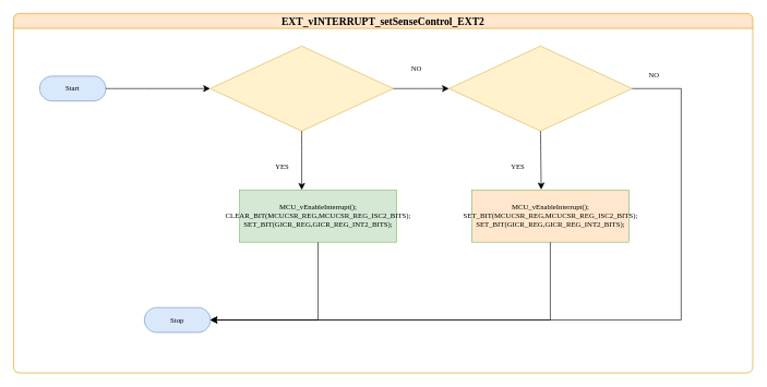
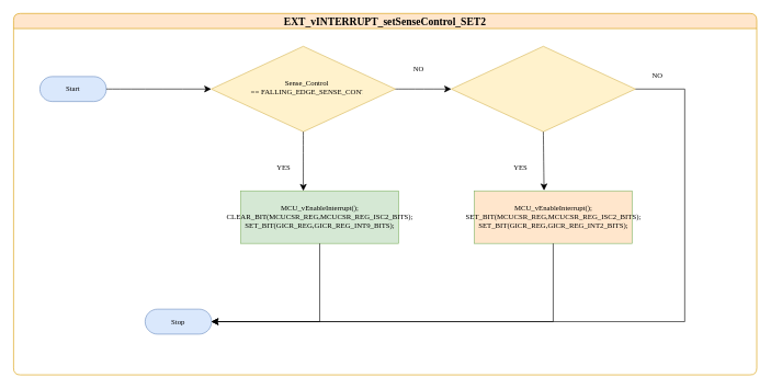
  <mxCell id="0" />
  <mxCell id="1" parent="0" />
  <mxCell id="2" value="&lt;div style=&quot;font-size: 1px&quot;&gt;&lt;font style=&quot;font-size: 11.29px; direction: ltr; letter-spacing: 0px; line-height: 120%; opacity: 1;&quot;&gt;Start&lt;/font&gt;&lt;/div&gt;" style="verticalAlign=middle;align=center;overflow=width;vsdxID=30;fillColor=#dae8fc;shape=stencil(tVLREoIgEPwaHnEQxsl3s/9gEpSJwDko7e+DsEkze2l627vdu5uFRaxyHe8FosR5sCcxqMZ3iO0Rpcp0ApQPCLEasUpaEC3Yi2lS3fOojOhsr3HDmObyMtsVcYqS29Qh5FEfklwrM5OXeUa/yjkcAwfr7TDpiyTfXvjkMR+Vw2A998qaBac5tAKHU1hq3i4oNwjRr9ofvayt/+Rk+yX/4iWA159KpXWKxJx/z0Bopfyw+g4=);strokeColor=#6c8ebf;spacingTop=-1;spacingBottom=-1;spacingLeft=-1;spacingRight=-1;points=[[0.5,1,0],[0.5,0,0],[0,0.5,0],[1,0.5,0]];labelBackgroundColor=none;rounded=1;html=1;whiteSpace=wrap;fontFamily=Calibri;" vertex="1" parent="1"><mxGeometry x="60" y="116" width="101" height="38" as="geometry" /></mxCell>
  <mxCell id="3" value="" style="endArrow=classic;html=1;rounded=0;fontSize=12;startSize=8;endSize=8;curved=1;exitX=1;exitY=0.5;exitDx=0;exitDy=0;exitPerimeter=0;entryX=0;entryY=0.5;entryDx=0;entryDy=0;entryPerimeter=0;" edge="1" parent="1" source="2" target="5"><mxGeometry width="50" height="50" relative="1" as="geometry"><mxPoint x="930" y="240" as="sourcePoint" /><mxPoint x="310" y="135" as="targetPoint" /></mxGeometry></mxCell>
- <mxCell id="4" value="EXT_vINTERRUPT_setSenseControl_EXT2&lt;span id=&quot;docs-internal-guid-98234657-7fff-04d9-a120-3d8ea489c442&quot; style=&quot;font-weight:normal;&quot;&gt;&lt;/span&gt;" style="swimlane;whiteSpace=wrap;html=1;rounded=1;fontSize=16;fontFamily=Calibri;fillColor=#ffe6cc;strokeColor=#d79b00;" vertex="1" parent="1"><mxGeometry x="20" y="20" width="1130" height="550" as="geometry"><mxRectangle x="-207" y="152.5" width="134" height="31" as="alternateBounds" /></mxGeometry></mxCell>
+ <mxCell id="4" value="EXT_vINTERRUPT_setSenseControl_SET2&lt;span id=&quot;docs-internal-guid-98234657-7fff-04d9-a120-3d8ea489c442&quot; style=&quot;font-weight:normal;&quot;&gt;&lt;/span&gt;" style="swimlane;whiteSpace=wrap;html=1;rounded=1;fontSize=16;fontFamily=Calibri;fillColor=#ffe6cc;strokeColor=#d79b00;" vertex="1" parent="1"><mxGeometry x="20" y="20" width="1130" height="550" as="geometry"><mxRectangle x="-207" y="152.5" width="134" height="31" as="alternateBounds" /></mxGeometry></mxCell>
  <mxCell id="5" value="" style="vsdxID=219;fillColor=#fff2cc;shape=stencil(UzV2Ls5ILEhVNTIoLinKz04tz0wpyVA1dlE1MsrMy0gtyiwBslSNXVWNndPyi1LTi/JL81Ig/IJEkEoQKze/DGRCBUSfAUiHkUElhGcK4bpBVOZk5iGpNEVVikeloQHZpsK0YlWLz1QgA+HFtMycHEgIIcujBwlQCBKcxq4A);strokeColor=#d6b656;spacingTop=-1;spacingBottom=-1;spacingLeft=-1;spacingRight=-1;points=[[0,0.5,0],[1,0.5,0],[0.5,0,0],[0.5,1,0]];labelBackgroundColor=none;rounded=1;html=1;whiteSpace=wrap;fontFamily=Calibri;fontSize=11.27;" vertex="1" parent="4"><mxGeometry x="300.5" y="50" width="280" height="130" as="geometry" /></mxCell>
- <mxCell id="7" value="&lt;div style=&quot;font-size: 11.27px;&quot;&gt;&lt;div style=&quot;border-color: var(--border-color);&quot;&gt;&lt;div style=&quot;border-color: var(--border-color);&quot;&gt;&lt;font style=&quot;border-color: var(--border-color);&quot;&gt;MCU_vEnableInterrupt();&lt;/font&gt;&lt;/div&gt;&lt;div style=&quot;border-color: var(--border-color);&quot;&gt;&lt;font style=&quot;border-color: var(--border-color);&quot;&gt;CLEAR_BIT(MCUCSR_REG,MCUCSR_REG_ISC2_BITS);&lt;/font&gt;&lt;/div&gt;&lt;div style=&quot;border-color: var(--border-color);&quot;&gt;&lt;font style=&quot;border-color: var(--border-color);&quot;&gt;&lt;span style=&quot;border-color: var(--border-color);&quot;&gt;&lt;/span&gt;SET_BIT(GICR_REG,GICR_REG_INT2_BITS);&lt;/font&gt;&lt;/div&gt;&lt;/div&gt;&lt;/div&gt;" style="rounded=0;whiteSpace=wrap;html=1;fontSize=11.27;fillColor=#d5e8d4;strokeColor=#82b366;fontFamily=Calibri;" vertex="1" parent="4"><mxGeometry x="345.5" y="270" width="240" height="80" as="geometry" /></mxCell>
+ <mxCell id="6" value="&lt;div style=&quot;font-size: 11.27px;&quot;&gt;&lt;font style=&quot;font-size: 11.27px;&quot;&gt;Sense_Control ==&amp;nbsp;FALLING_EDGE_SENSE_CONTROL&lt;/font&gt;&lt;br style=&quot;font-size: 11.27px;&quot;&gt;&lt;/div&gt;" style="text;vsdxID=219;fillColor=none;gradientColor=none;strokeColor=none;spacingTop=-1;spacingBottom=-1;spacingLeft=-1;spacingRight=-1;points=[[0,0.5,0],[1,0.5,0],[0.5,0,0],[0.5,1,0]];labelBackgroundColor=none;rounded=1;html=1;whiteSpace=wrap;verticalAlign=middle;align=center;overflow=width;;html=1;fontColor=#000000;fontFamily=Calibri;fontSize=11.27;" vertex="1" parent="5"><mxGeometry x="60.02" y="16.1" width="169.98" height="93.9" as="geometry" /></mxCell>
+ <mxCell id="7" value="&lt;div style=&quot;font-size: 11.27px;&quot;&gt;&lt;div style=&quot;border-color: var(--border-color);&quot;&gt;&lt;div style=&quot;border-color: var(--border-color);&quot;&gt;&lt;font style=&quot;border-color: var(--border-color);&quot;&gt;MCU_vEnableInterrupt();&lt;/font&gt;&lt;/div&gt;&lt;div style=&quot;border-color: var(--border-color);&quot;&gt;&lt;font style=&quot;border-color: var(--border-color);&quot;&gt;CLEAR_BIT(MCUCSR_REG,MCUCSR_REG_ISC2_BITS);&lt;/font&gt;&lt;/div&gt;&lt;div style=&quot;border-color: var(--border-color);&quot;&gt;&lt;font style=&quot;border-color: var(--border-color);&quot;&gt;&lt;span style=&quot;border-color: var(--border-color);&quot;&gt;&lt;/span&gt;SET_BIT(GICR_REG,GICR_REG_INT9_BITS);&lt;/font&gt;&lt;/div&gt;&lt;/div&gt;&lt;/div&gt;" style="rounded=0;whiteSpace=wrap;html=1;fontSize=11.27;fillColor=#d5e8d4;strokeColor=#82b366;fontFamily=Calibri;" vertex="1" parent="4"><mxGeometry x="345.5" y="270" width="240" height="80" as="geometry" /></mxCell>
  <mxCell id="8" value="" style="endArrow=classic;html=1;rounded=0;fontSize=11.27;startSize=8;endSize=8;curved=1;exitX=0.5;exitY=1;exitDx=0;exitDy=0;exitPerimeter=0;entryX=0.396;entryY=0;entryDx=0;entryDy=0;fontFamily=Calibri;entryPerimeter=0;" edge="1" parent="4" source="5" target="7"><mxGeometry width="50" height="50" relative="1" as="geometry"><mxPoint x="345.5" y="40" as="sourcePoint" /><mxPoint x="395.5" y="-10" as="targetPoint" /></mxGeometry></mxCell>
  <mxCell id="9" value="YES" style="text;html=1;strokeColor=none;fillColor=none;align=center;verticalAlign=middle;whiteSpace=wrap;rounded=0;fontSize=11;fontFamily=Calibri;" vertex="1" parent="4"><mxGeometry x="380.5" y="220" width="60" height="30" as="geometry" /></mxCell>
  <mxCell id="10" value="" style="vsdxID=219;fillColor=#fff2cc;shape=stencil(UzV2Ls5ILEhVNTIoLinKz04tz0wpyVA1dlE1MsrMy0gtyiwBslSNXVWNndPyi1LTi/JL81Ig/IJEkEoQKze/DGRCBUSfAUiHkUElhGcK4bpBVOZk5iGpNEVVikeloQHZpsK0YlWLz1QgA+HFtMycHEgIIcujBwlQCBKcxq4A);strokeColor=#d6b656;spacingTop=-1;spacingBottom=-1;spacingLeft=-1;spacingRight=-1;points=[[0,0.5,0],[1,0.5,0],[0.5,0,0],[0.5,1,0]];labelBackgroundColor=none;rounded=1;html=1;whiteSpace=wrap;fontFamily=Calibri;fontSize=11.27;" vertex="1" parent="4"><mxGeometry x="665.5" y="50" width="280" height="130" as="geometry" /></mxCell>
  <mxCell id="11" value="&lt;div style=&quot;font-size: 11.27px;&quot;&gt;&lt;div style=&quot;border-color: var(--border-color);&quot;&gt;&lt;div style=&quot;border-color: var(--border-color);&quot;&gt;&lt;font style=&quot;border-color: var(--border-color);&quot;&gt;MCU_vEnableInterrupt();&lt;/font&gt;&lt;/div&gt;&lt;div style=&quot;border-color: var(--border-color);&quot;&gt;&lt;font style=&quot;border-color: var(--border-color);&quot;&gt;SET_BIT(MCUCSR_REG,MCUCSR_REG_ISC2_BITS);&lt;/font&gt;&lt;/div&gt;&lt;div style=&quot;border-color: var(--border-color);&quot;&gt;&lt;font style=&quot;border-color: var(--border-color);&quot;&gt;&lt;span style=&quot;border-color: var(--border-color);&quot;&gt;&lt;/span&gt;SET_BIT(GICR_REG,GICR_REG_INT2_BITS);&lt;/font&gt;&lt;/div&gt;&lt;/div&gt;&lt;/div&gt;" style="rounded=0;whiteSpace=wrap;html=1;fontSize=11.27;fillColor=#ffe6cc;strokeColor=#82b366;fontFamily=Calibri;" vertex="1" parent="4"><mxGeometry x="700.5" y="270" width="240" height="80" as="geometry" /></mxCell>
  <mxCell id="12" value="" style="endArrow=classic;html=1;rounded=0;fontSize=11.27;startSize=8;endSize=8;curved=1;exitX=0.5;exitY=1;exitDx=0;exitDy=0;exitPerimeter=0;entryX=0.442;entryY=-0.008;entryDx=0;entryDy=0;fontFamily=Calibri;entryPerimeter=0;" edge="1" parent="4" source="10" target="11"><mxGeometry width="50" height="50" relative="1" as="geometry"><mxPoint x="710.5" y="40" as="sourcePoint" /><mxPoint x="760.5" y="-10" as="targetPoint" /></mxGeometry></mxCell>
  <mxCell id="13" value="YES" style="text;html=1;strokeColor=none;fillColor=none;align=center;verticalAlign=middle;whiteSpace=wrap;rounded=0;fontSize=11;fontFamily=Calibri;" vertex="1" parent="4"><mxGeometry x="740.5" y="220" width="60" height="30" as="geometry" /></mxCell>
  <mxCell id="14" value="" style="endArrow=classic;html=1;rounded=0;fontSize=11.27;startSize=8;endSize=8;curved=1;exitX=1;exitY=0.5;exitDx=0;exitDy=0;exitPerimeter=0;fontFamily=Calibri;" edge="1" parent="4" target="10"><mxGeometry width="50" height="50" relative="1" as="geometry"><mxPoint x="580.5" y="115" as="sourcePoint" /><mxPoint x="685.5" y="40" as="targetPoint" /></mxGeometry></mxCell>
  <mxCell id="15" value="NO" style="text;html=1;strokeColor=none;fillColor=none;align=center;verticalAlign=middle;whiteSpace=wrap;rounded=0;fontSize=11;fontFamily=Calibri;" vertex="1" parent="4"><mxGeometry x="585.5" y="70" width="60" height="30" as="geometry" /></mxCell>
  <mxCell id="16" value="NO" style="text;html=1;strokeColor=none;fillColor=none;align=center;verticalAlign=middle;whiteSpace=wrap;rounded=0;fontSize=11;fontFamily=Calibri;" vertex="1" parent="4"><mxGeometry x="949" y="80" width="60" height="30" as="geometry" /></mxCell>
  <mxCell id="17" value="&lt;div style=&quot;font-size: 1px&quot;&gt;&lt;font style=&quot;font-size: 11.29px; direction: ltr; letter-spacing: 0px; line-height: 120%; opacity: 1;&quot;&gt;Stop&lt;/font&gt;&lt;/div&gt;" style="verticalAlign=middle;align=center;overflow=width;vsdxID=30;fillColor=#dae8fc;shape=stencil(tVLREoIgEPwaHnEQxsl3s/9gEpSJwDko7e+DsEkze2l627vdu5uFRaxyHe8FosR5sCcxqMZ3iO0Rpcp0ApQPCLEasUpaEC3Yi2lS3fOojOhsr3HDmObyMtsVcYqS29Qh5FEfklwrM5OXeUa/yjkcAwfr7TDpiyTfXvjkMR+Vw2A998qaBac5tAKHU1hq3i4oNwjRr9ofvayt/+Rk+yX/4iWA159KpXWKxJx/z0Bopfyw+g4=);strokeColor=#6c8ebf;spacingTop=-1;spacingBottom=-1;spacingLeft=-1;spacingRight=-1;points=[[0.5,1,0],[0.5,0,0],[0,0.5,0],[1,0.5,0]];labelBackgroundColor=none;rounded=1;html=1;whiteSpace=wrap;fontFamily=Calibri;" vertex="1" parent="4"><mxGeometry x="200" y="450" width="101" height="38" as="geometry" /></mxCell>
  <mxCell id="18" value="" style="endArrow=classic;html=1;rounded=0;fontSize=12;startSize=8;endSize=8;exitX=1;exitY=0.5;exitDx=0;exitDy=0;exitPerimeter=0;entryX=1;entryY=0.5;entryDx=0;entryDy=0;entryPerimeter=0;edgeStyle=orthogonalEdgeStyle;" edge="1" parent="4" source="10" target="17"><mxGeometry width="50" height="50" relative="1" as="geometry"><mxPoint x="420.5" y="200" as="sourcePoint" /><mxPoint x="470.5" y="150" as="targetPoint" /><Array as="points"><mxPoint x="1020.5" y="115" /><mxPoint x="1020.5" y="469" /></Array></mxGeometry></mxCell>
  <mxCell id="19" value="" style="endArrow=classic;html=1;rounded=0;fontSize=12;startSize=8;endSize=8;exitX=0.5;exitY=1;exitDx=0;exitDy=0;entryX=1;entryY=0.5;entryDx=0;entryDy=0;entryPerimeter=0;edgeStyle=orthogonalEdgeStyle;" edge="1" parent="4" source="11" target="17"><mxGeometry width="50" height="50" relative="1" as="geometry"><mxPoint x="420.5" y="200" as="sourcePoint" /><mxPoint x="470.5" y="150" as="targetPoint" /></mxGeometry></mxCell>
  <mxCell id="20" value="" style="endArrow=classic;html=1;rounded=0;fontSize=12;startSize=8;endSize=8;exitX=0.5;exitY=1;exitDx=0;exitDy=0;entryX=1;entryY=0.5;entryDx=0;entryDy=0;entryPerimeter=0;edgeStyle=orthogonalEdgeStyle;" edge="1" parent="4" source="7" target="17"><mxGeometry width="50" height="50" relative="1" as="geometry"><mxPoint x="230.5" y="200" as="sourcePoint" /><mxPoint x="280.5" y="150" as="targetPoint" /></mxGeometry></mxCell>
